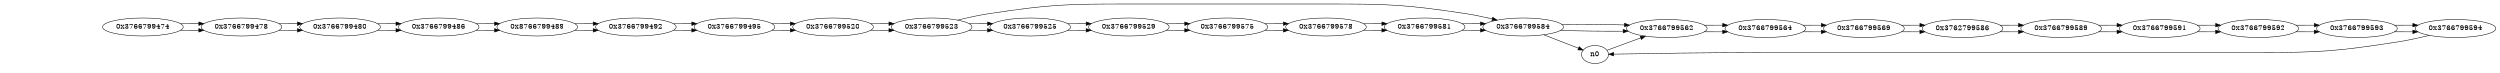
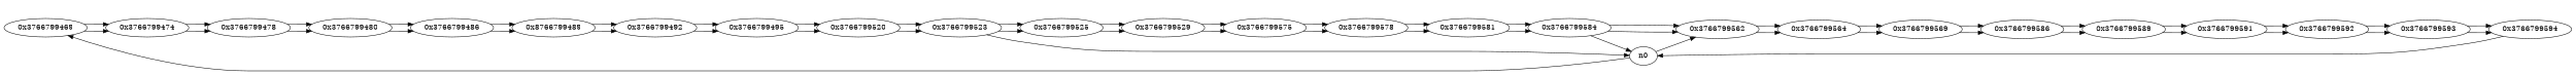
  digraph {
    rankdir=LR
+   n1 [label="0x3766799469"]
    n2 [label="0x3766799474"]
    n3 [label="0x3766799478"]
    n4 [label="0x3766799480"]
    n5 [label="0x3766799486"]
    n6 [label="0x8766799489"]
    n7 [label="0x3766799492"]
    n8 [label="0x3766799495"]
    n9 [label="0x3766799520"]
    n10 [label="0x3766799523"]
    n11 [label="0x3766799525"]
    n0
    n12 [label="0x3766799529"]
    n17 [label="0x3766799562"]
    n13 [label="0x3766799575"]
    n14 [label="0x3766799578"]
    n15 [label="0x3766799581"]
    n16 [label="0x3766799584"]
    n18 [label="0x3766799564"]
    n19 [label="0x3766799569"]
-   n20 [label="0x3762799586"]
+   n20 [label="0x3766799586"]
    n21 [label="0x3766799589"]
    n22 [label="0x3766799591"]
    n23 [label="0x3766799592"]
    n24 [label="0x3766799593"]
    n25 [label="0x3766799594"]
+   n1 -> n2
+   n1 -> n2
    n2 -> n3
    n2 -> n3
    n3 -> n4
    n3 -> n4
    n4 -> n5
    n4 -> n5
    n5 -> n6
    n5 -> n6
    n6 -> n7
    n6 -> n7
    n7 -> n8
    n7 -> n8
    n8 -> n9
    n8 -> n9
    n9 -> n10
    n9 -> n10
    n10 -> n11
    n10 -> n11
-   n10 -> n16
+   n10 -> n0
    n11 -> n12
    n11 -> n12
+   n0 -> n1
    n0 -> n17
    n12 -> n13
    n12 -> n13
    n17 -> n18
    n17 -> n18
    n13 -> n14
    n13 -> n14
    n14 -> n15
    n14 -> n15
    n15 -> n16
    n15 -> n16
    n16 -> n0
    n16 -> n17
    n16 -> n17
    n18 -> n19
    n18 -> n19
    n19 -> n20
    n19 -> n20
    n20 -> n21
    n20 -> n21
    n21 -> n22
    n21 -> n22
    n22 -> n23
    n22 -> n23
    n23 -> n24
    n23 -> n24
    n24 -> n25
    n24 -> n25
    n25 -> n0
  }
